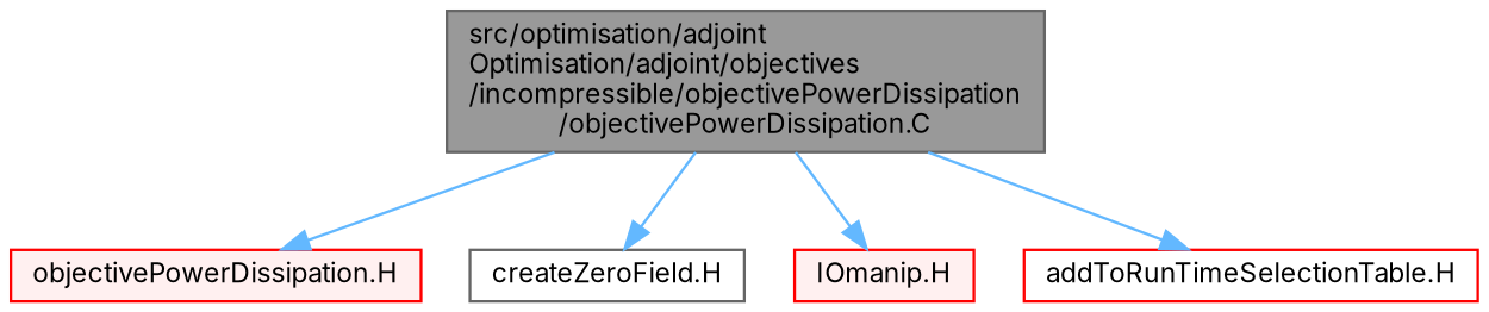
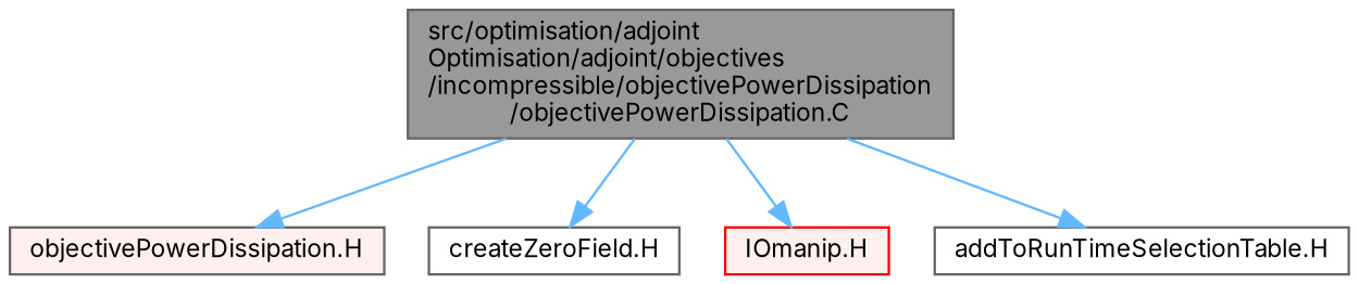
  digraph {
    fontname=Inter
    node [color=red fillcolor="#FFF0F0" fontname=Inter fontsize=10 shape=box style=filled]
    edge [color=steelblue1 fontname=Inter fontsize=10 labelfontname=Helvetica labelfontsize=10 style=solid]
    n1 [color=gray40 fillcolor=grey60 fontcolor=black height=0.2 label="src/optimisation/adjoint\lOptimisation/adjoint/objectives\l/incompressible/objectivePowerDissipation\l/objectivePowerDissipation.C" width=0.4]
-   n2 [height=0.2 label="objectivePowerDissipation.H" width=0.4]
+   n2 [color=grey40 height=0.2 label="objectivePowerDissipation.H" width=0.4]
    n3 [color=grey40 fillcolor=white height=0.2 label="createZeroField.H" width=0.4]
    n4 [height=0.2 label="IOmanip.H" width=0.4]
-   n5 [fillcolor=white height=0.2 label="addToRunTimeSelectionTable.H" width=0.4]
+   n5 [color=grey40 fillcolor=white height=0.2 label="addToRunTimeSelectionTable.H" width=0.4]
    n1 -> n2
    n1 -> n3
    n1 -> n4
    n1 -> n5
  }
